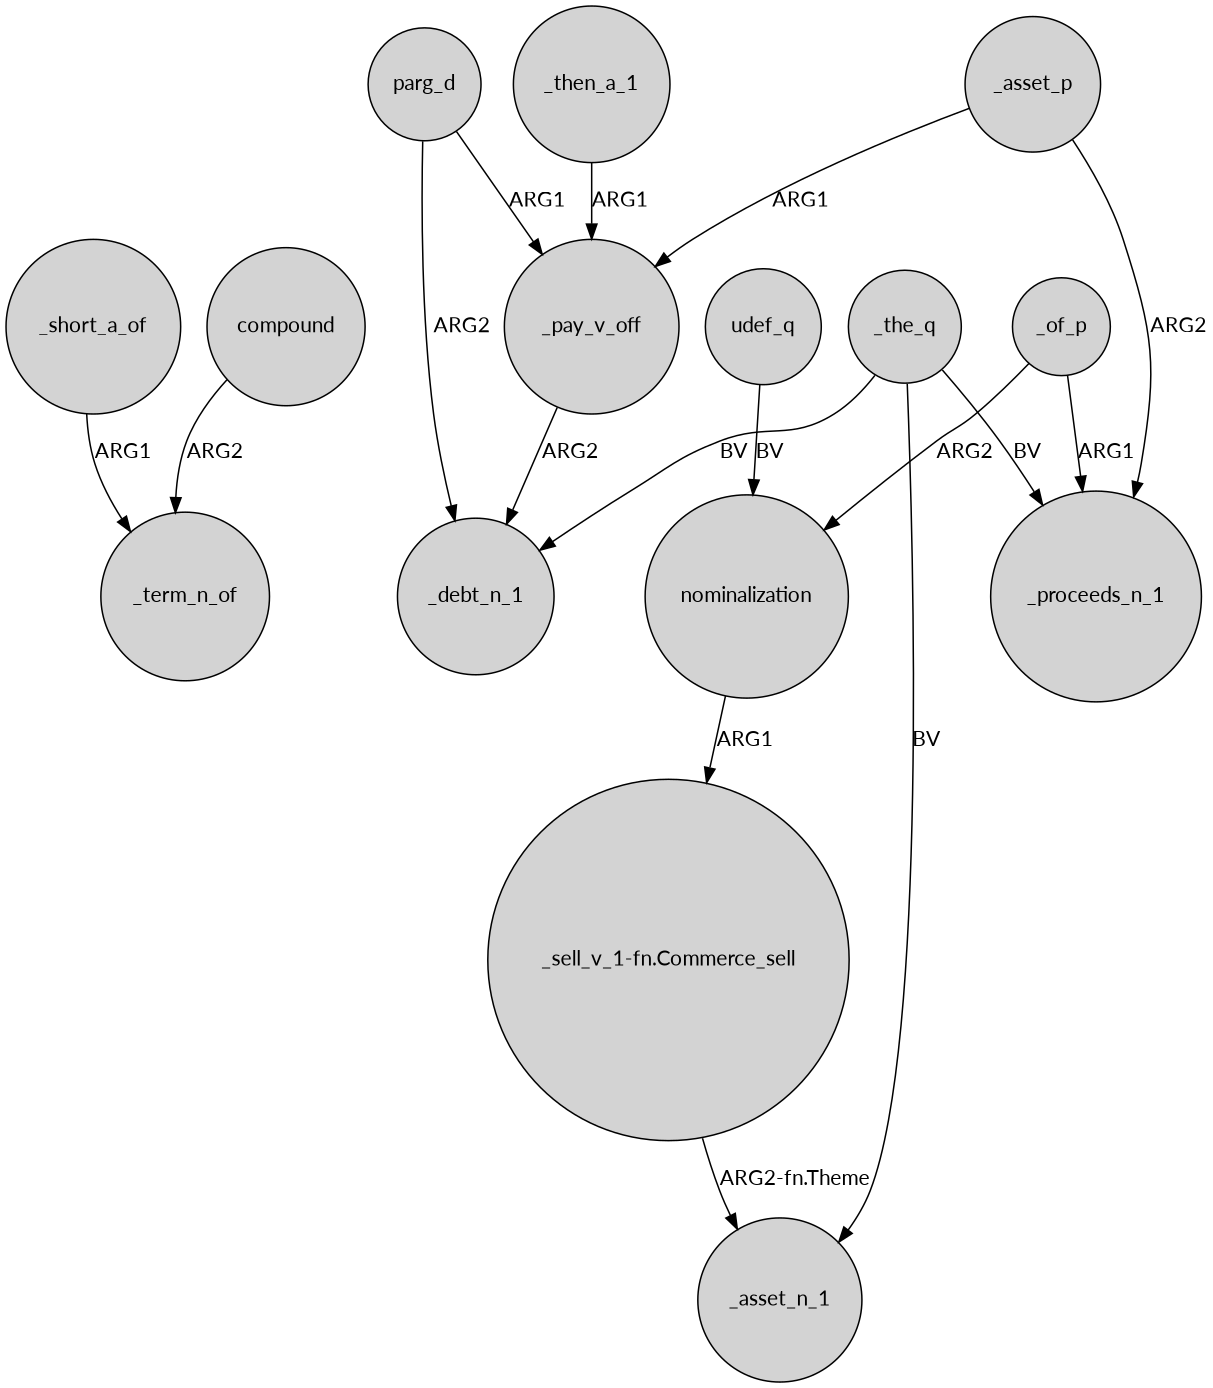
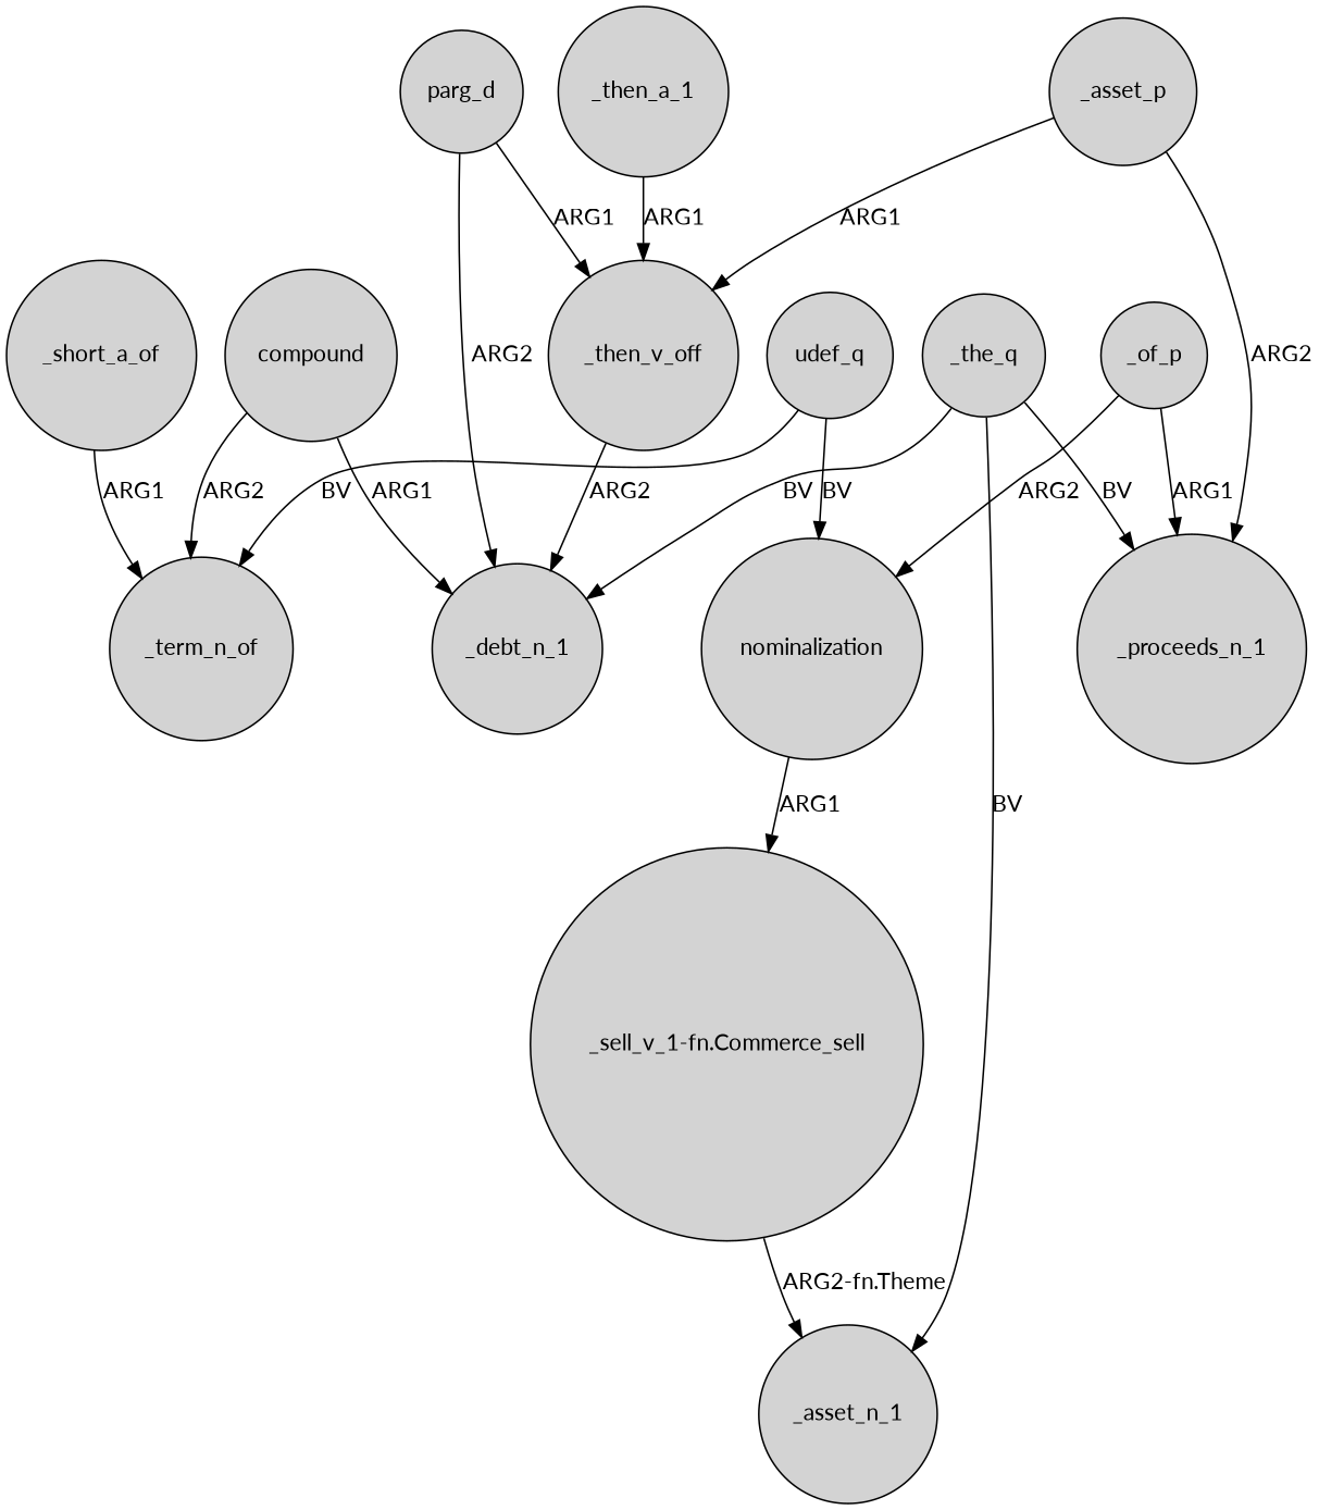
  digraph {
    fontname=Lato
    node [fontname=Lato shape=circle style=filled]
    edge [fontname=Lato]
    _short_a_of
    _term_n_of
-   _pay_v_off
+   _pay_v_off [label=_then_v_off]
    _debt_n_1
    nominalization
    "_sell_v_1-fn.Commerce_sell"
    _asset_n_1
    parg_d
    compound
    _the_q
    _proceeds_n_1
    _of_p
    udef_q
    n14 [label=_asset_p]
    _then_a_1
    _short_a_of -> _term_n_of [label=ARG1]
    _pay_v_off -> _debt_n_1 [label=ARG2]
    nominalization -> "_sell_v_1-fn.Commerce_sell" [label=ARG1]
    "_sell_v_1-fn.Commerce_sell" -> _asset_n_1 [label="ARG2-fn.Theme"]
    parg_d -> _pay_v_off [label=ARG1]
    parg_d -> _debt_n_1 [label=ARG2]
    compound -> _term_n_of [label=ARG2]
+   compound -> _debt_n_1 [label=ARG1]
    _the_q -> _debt_n_1 [label=BV]
    _the_q -> _asset_n_1 [label=BV]
    _the_q -> _proceeds_n_1 [label=BV]
    _of_p -> nominalization [label=ARG2]
    _of_p -> _proceeds_n_1 [label=ARG1]
+   udef_q -> _term_n_of [label=BV]
    udef_q -> nominalization [label=BV]
    n14 -> _pay_v_off [label=ARG1]
    n14 -> _proceeds_n_1 [label=ARG2]
    _then_a_1 -> _pay_v_off [label=ARG1]
  }
